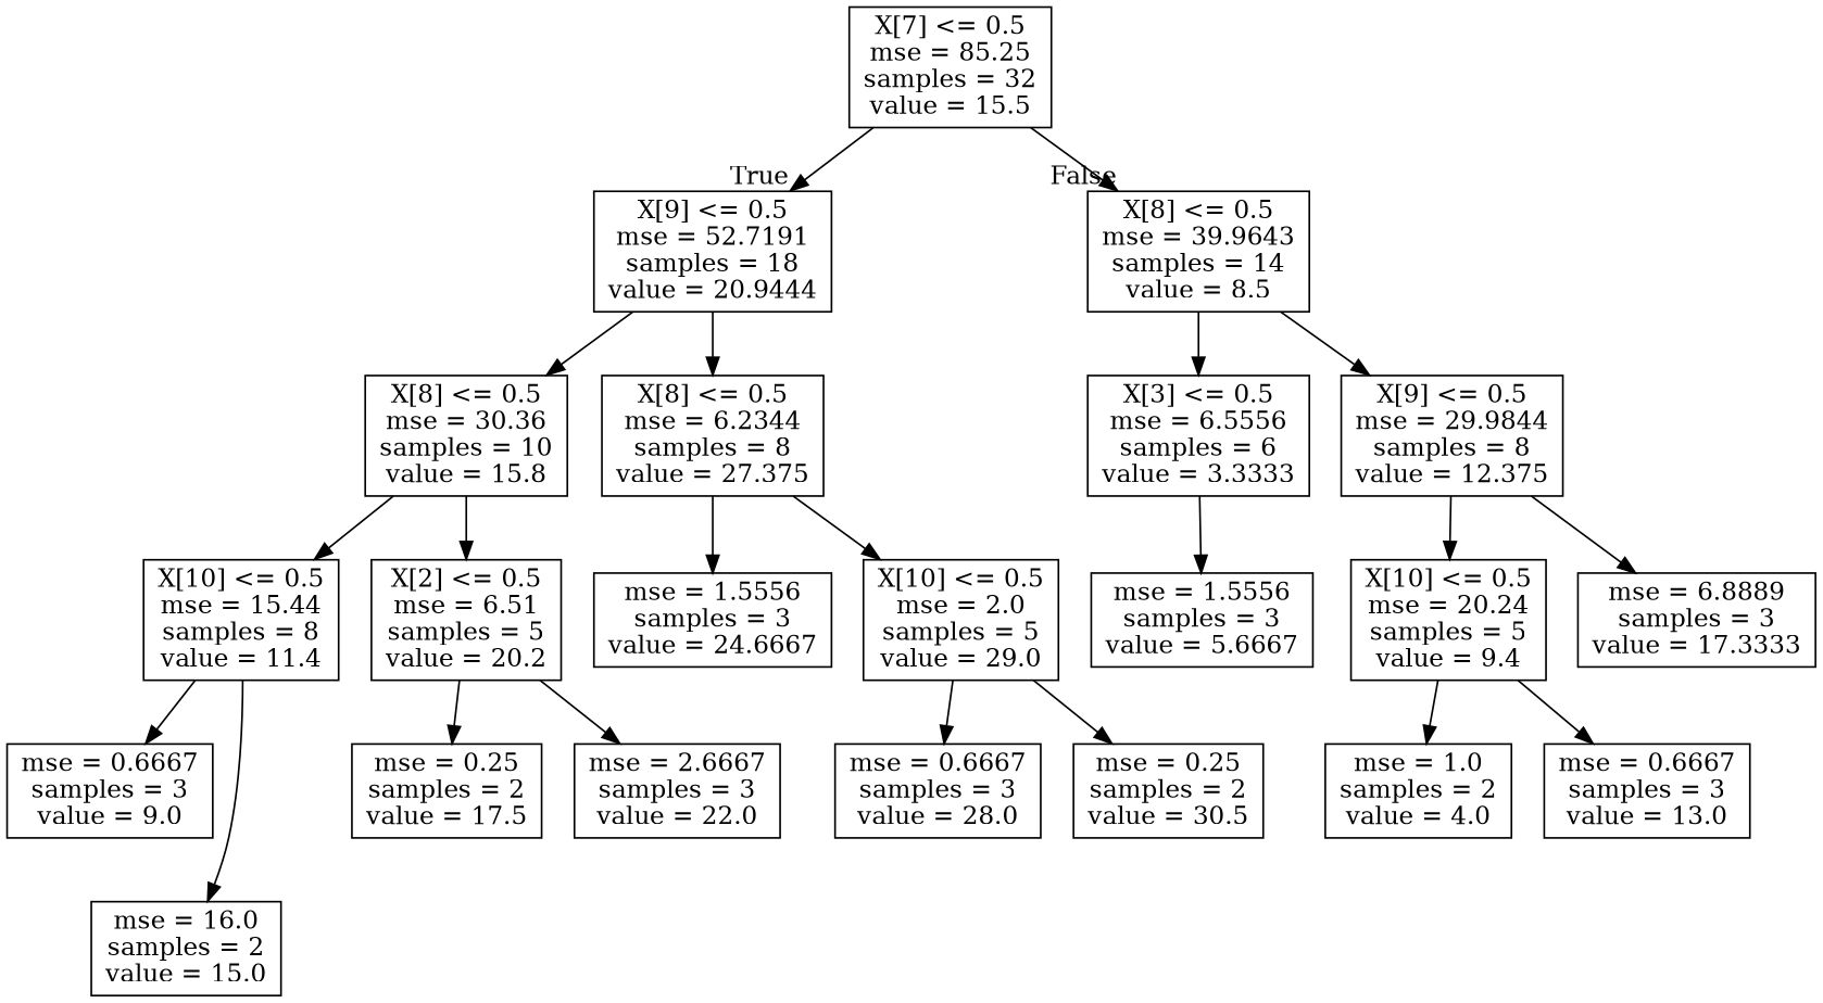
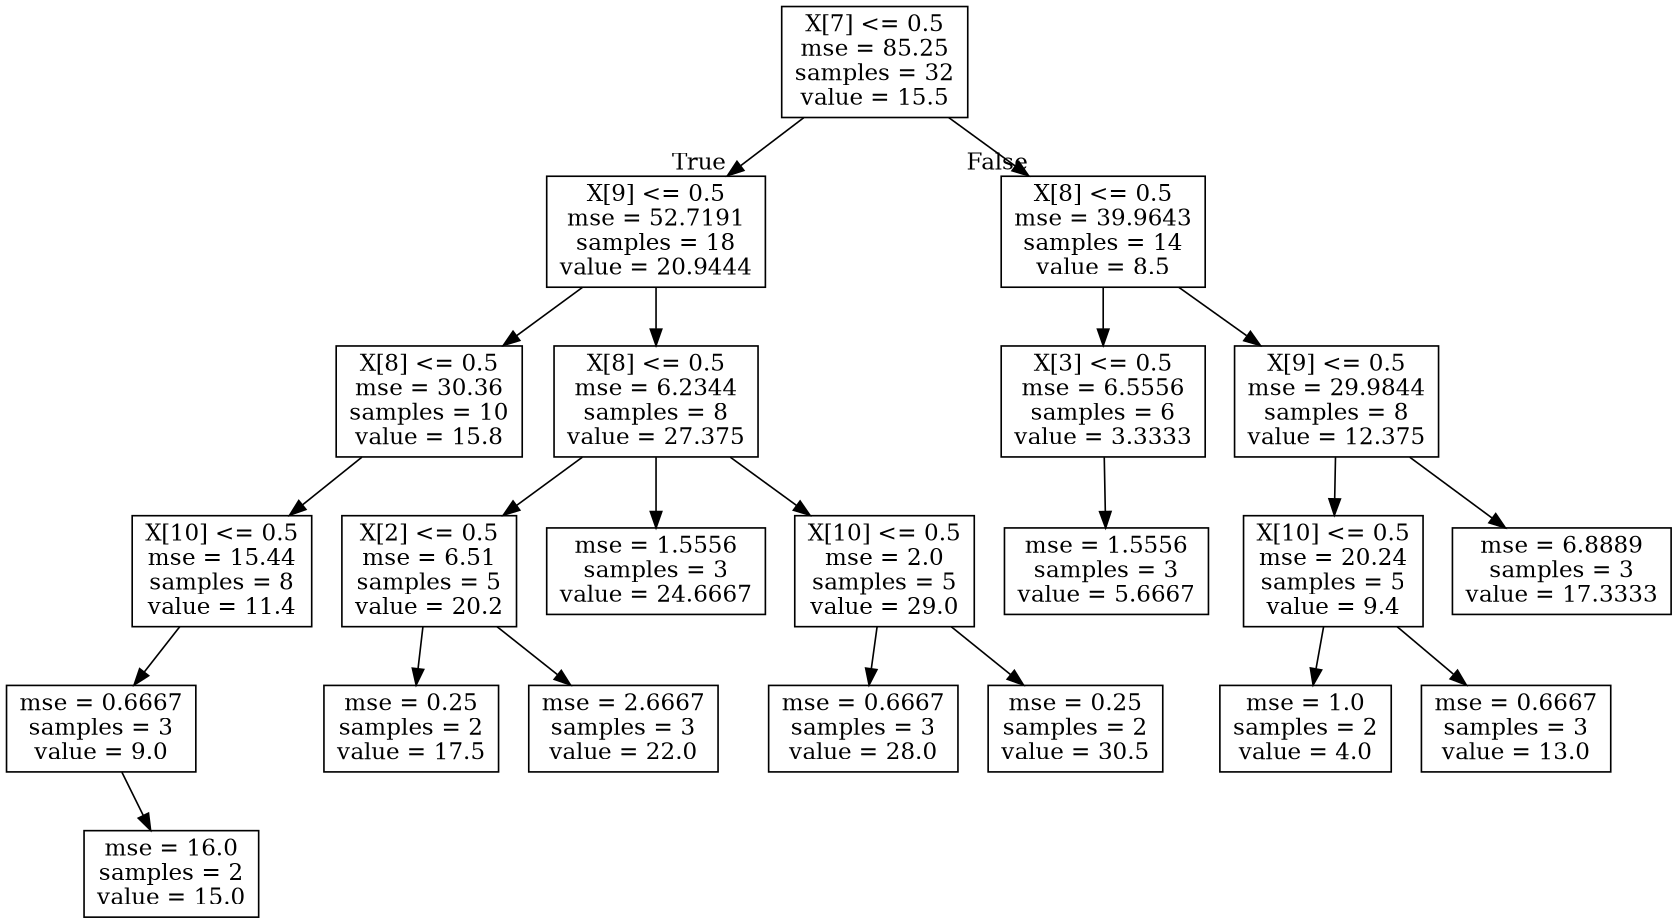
  digraph {
    node [shape=box]
    n1 [label="X[7] <= 0.5\nmse = 85.25\nsamples = 32\nvalue = 15.5"]
    n2 [label="X[9] <= 0.5\nmse = 52.7191\nsamples = 18\nvalue = 20.9444"]
    n3 [label="X[8] <= 0.5\nmse = 39.9643\nsamples = 14\nvalue = 8.5"]
    n4 [label="X[8] <= 0.5\nmse = 30.36\nsamples = 10\nvalue = 15.8"]
    n5 [label="X[8] <= 0.5\nmse = 6.2344\nsamples = 8\nvalue = 27.375"]
    n6 [label="X[3] <= 0.5\nmse = 6.5556\nsamples = 6\nvalue = 3.3333"]
    n7 [label="X[9] <= 0.5\nmse = 29.9844\nsamples = 8\nvalue = 12.375"]
    n8 [label="X[10] <= 0.5\nmse = 15.44\nsamples = 8\nvalue = 11.4"]
    n9 [label="X[2] <= 0.5\nmse = 6.51\nsamples = 5\nvalue = 20.2"]
    n10 [label="mse = 1.5556\nsamples = 3\nvalue = 24.6667"]
    n11 [label="X[10] <= 0.5\nmse = 2.0\nsamples = 5\nvalue = 29.0"]
    n12 [label="mse = 0.6667\nsamples = 3\nvalue = 9.0"]
    n13 [label="mse = 16.0\nsamples = 2\nvalue = 15.0"]
    n14 [label="mse = 0.25\nsamples = 2\nvalue = 17.5"]
    n15 [label="mse = 2.6667\nsamples = 3\nvalue = 22.0"]
    n16 [label="mse = 0.6667\nsamples = 3\nvalue = 28.0"]
    n17 [label="mse = 0.25\nsamples = 2\nvalue = 30.5"]
    n18 [label="mse = 1.5556\nsamples = 3\nvalue = 5.6667"]
    n19 [label="X[10] <= 0.5\nmse = 20.24\nsamples = 5\nvalue = 9.4"]
    n20 [label="mse = 6.8889\nsamples = 3\nvalue = 17.3333"]
    n21 [label="mse = 1.0\nsamples = 2\nvalue = 4.0"]
    n22 [label="mse = 0.6667\nsamples = 3\nvalue = 13.0"]
    n1 -> n2 [headlabel=True labelangle=45 labeldistance=2.5]
    n1 -> n3 [headlabel=False labelangle=-45 labeldistance=2.5]
    n2 -> n4
    n2 -> n5
    n3 -> n6
    n3 -> n7
    n4 -> n8
-   n4 -> n9
+   n5 -> n9
    n5 -> n10
    n5 -> n11
    n6 -> n18
    n7 -> n19
    n7 -> n20
    n8 -> n12
-   n8 -> n13
+   n12 -> n13
    n9 -> n14
    n9 -> n15
    n11 -> n16
    n11 -> n17
    n19 -> n21
    n19 -> n22
  }
